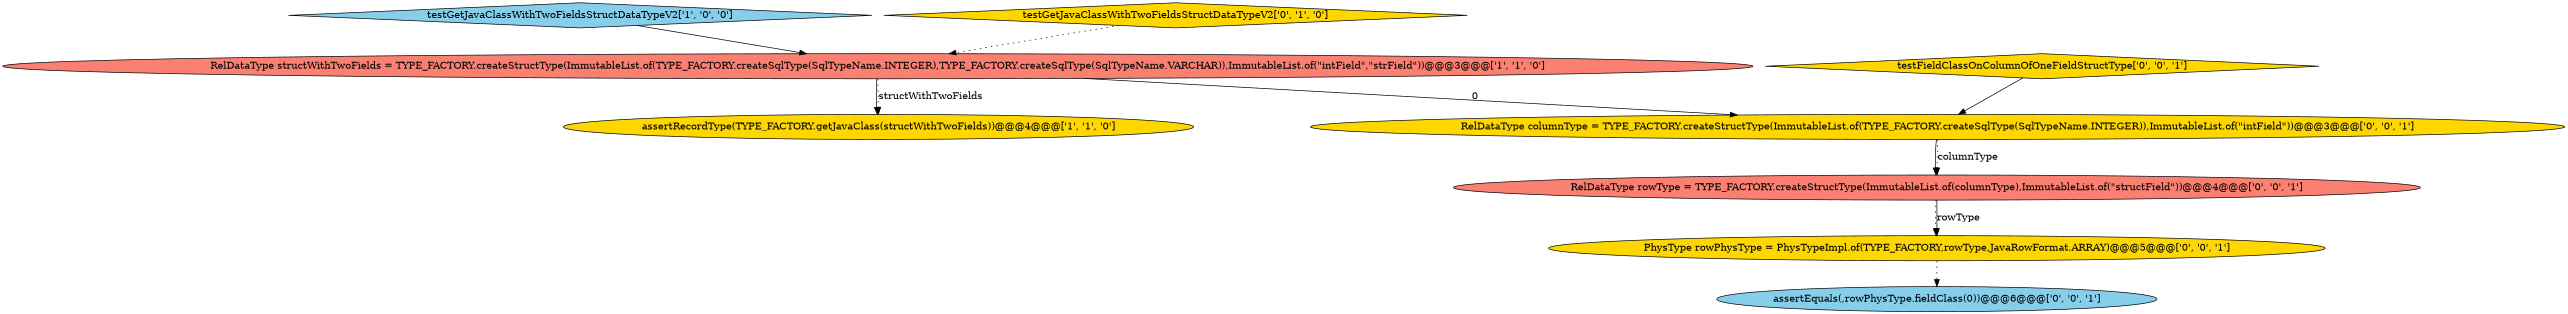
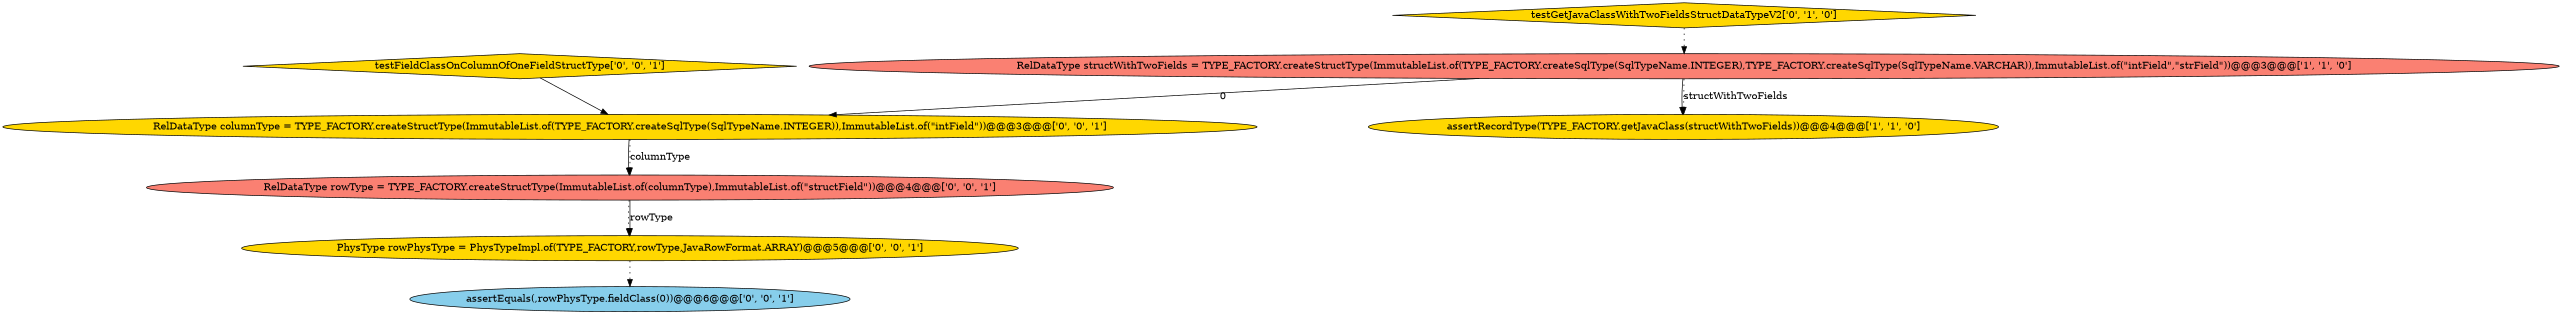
  digraph {
    node [fillcolor=gold shape=ellipse style=filled]
    edge [style=solid]
-   n1 [fillcolor=skyblue label="testGetJavaClassWithTwoFieldsStructDataTypeV2['1', '0', '0']" shape=diamond]
    n2 [fillcolor=salmon label="RelDataType structWithTwoFields = TYPE_FACTORY.createStructType(ImmutableList.of(TYPE_FACTORY.createSqlType(SqlTypeName.INTEGER),TYPE_FACTORY.createSqlType(SqlTypeName.VARCHAR)),ImmutableList.of(\"intField\",\"strField\"))@@@3@@@['1', '1', '0']"]
    n3 [label="testGetJavaClassWithTwoFieldsStructDataTypeV2['0', '1', '0']" shape=diamond]
    n4 [label="testFieldClassOnColumnOfOneFieldStructType['0', '0', '1']" shape=diamond]
    n5 [label="RelDataType columnType = TYPE_FACTORY.createStructType(ImmutableList.of(TYPE_FACTORY.createSqlType(SqlTypeName.INTEGER)),ImmutableList.of(\"intField\"))@@@3@@@['0', '0', '1']"]
    n6 [label="assertRecordType(TYPE_FACTORY.getJavaClass(structWithTwoFields))@@@4@@@['1', '1', '0']"]
    n7 [label="PhysType rowPhysType = PhysTypeImpl.of(TYPE_FACTORY,rowType,JavaRowFormat.ARRAY)@@@5@@@['0', '0', '1']"]
    n8 [fillcolor=skyblue label="assertEquals(,rowPhysType.fieldClass(0))@@@6@@@['0', '0', '1']"]
    n9 [fillcolor=salmon label="RelDataType rowType = TYPE_FACTORY.createStructType(ImmutableList.of(columnType),ImmutableList.of(\"structField\"))@@@4@@@['0', '0', '1']"]
-   n1 -> n2
    n2 -> n5 [label=0]
    n2 -> n6
    n2 -> n6 [label=structWithTwoFields style=dotted]
    n3 -> n2 [style=dotted]
    n4 -> n5
    n5 -> n9
    n5 -> n9 [label=columnType style=dotted]
    n7 -> n8 [style=dotted]
    n9 -> n7 [style=dotted]
    n9 -> n7 [label=rowType]
  }
